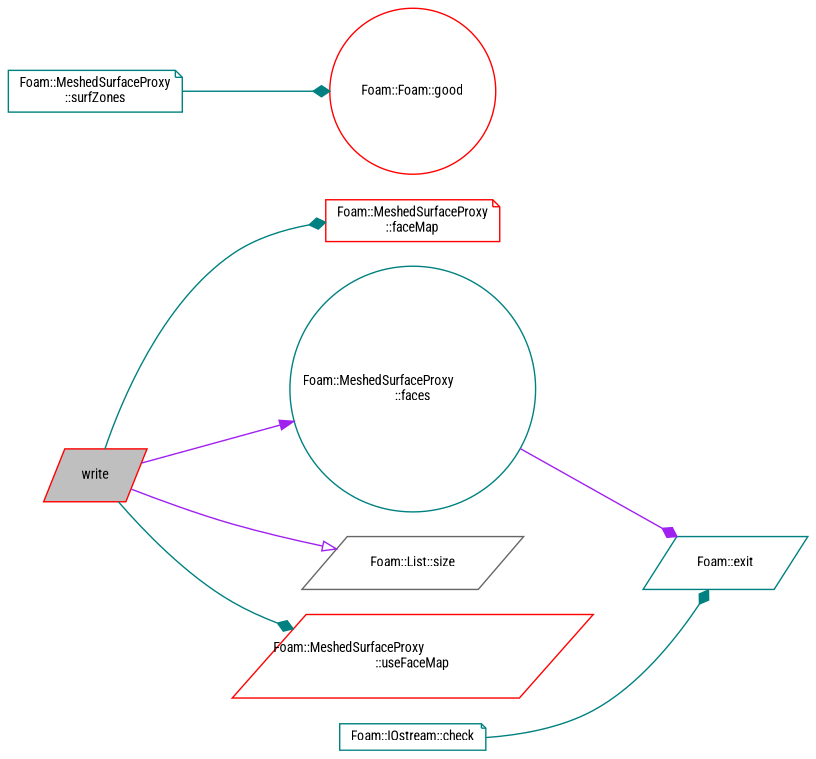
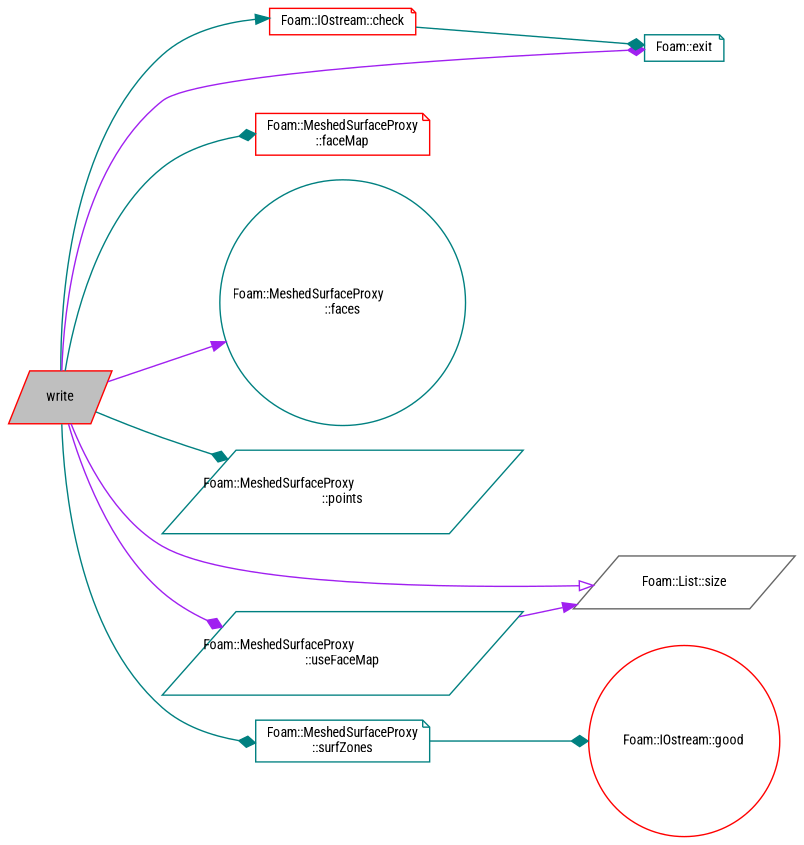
  digraph {
    fontname="Roboto Condensed"
    rankdir=LR
    node [color=teal fontname="Roboto Condensed" fontsize=10 shape=parallelogram]
    edge [arrowhead=diamond color=teal fontname="Roboto Condensed" fontsize=10 labelfontname=FreeSans labelfontsize=10 style=solid]
    n1 [color=red fillcolor=grey75 fontcolor=black height=0.2 label=write style=filled width=0.4]
-   n2 [height=0.2 label="Foam::IOstream::check" shape=note width=0.4]
-   n3 [height=0.2 label="Foam::exit" width=0.4]
+   n2 [color=red height=0.2 label="Foam::IOstream::check" shape=note width=0.4]
+   n3 [height=0.2 label="Foam::exit" shape=note width=0.4]
    n4 [color=red height=0.2 label="Foam::MeshedSurfaceProxy\l::faceMap" shape=note width=0.4]
    n5 [height=0.2 label="Foam::MeshedSurfaceProxy\l::faces" shape=circle width=0.4]
+   n6 [height=0.2 label="Foam::MeshedSurfaceProxy\l::points" width=0.4]
    n7 [color=gray40 height=0.2 label="Foam::List::size" width=0.4]
    n8 [height=0.2 label="Foam::MeshedSurfaceProxy\l::surfZones" shape=note width=0.4]
-   n9 [color=red height=0.2 label="Foam::MeshedSurfaceProxy\l::useFaceMap" width=0.4]
-   n10 [color=red height=0.2 label="Foam::Foam::good" shape=circle width=0.4]
-   n5 -> n3 [color=purple]
+   n9 [height=0.2 label="Foam::MeshedSurfaceProxy\l::useFaceMap" width=0.4]
+   n10 [color=red height=0.2 label="Foam::IOstream::good" shape=circle width=0.4]
+   n1 -> n2 [arrowhead=normal]
+   n1 -> n3 [color=purple]
    n1 -> n4
    n1 -> n5 [arrowhead=normal color=purple]
+   n1 -> n6
    n1 -> n7 [arrowhead=onormal color=purple]
-   n1 -> n9
+   n1 -> n8
+   n1 -> n9 [color=purple]
    n2 -> n3
    n8 -> n10
+   n9 -> n7 [arrowhead=normal color=purple]
  }
